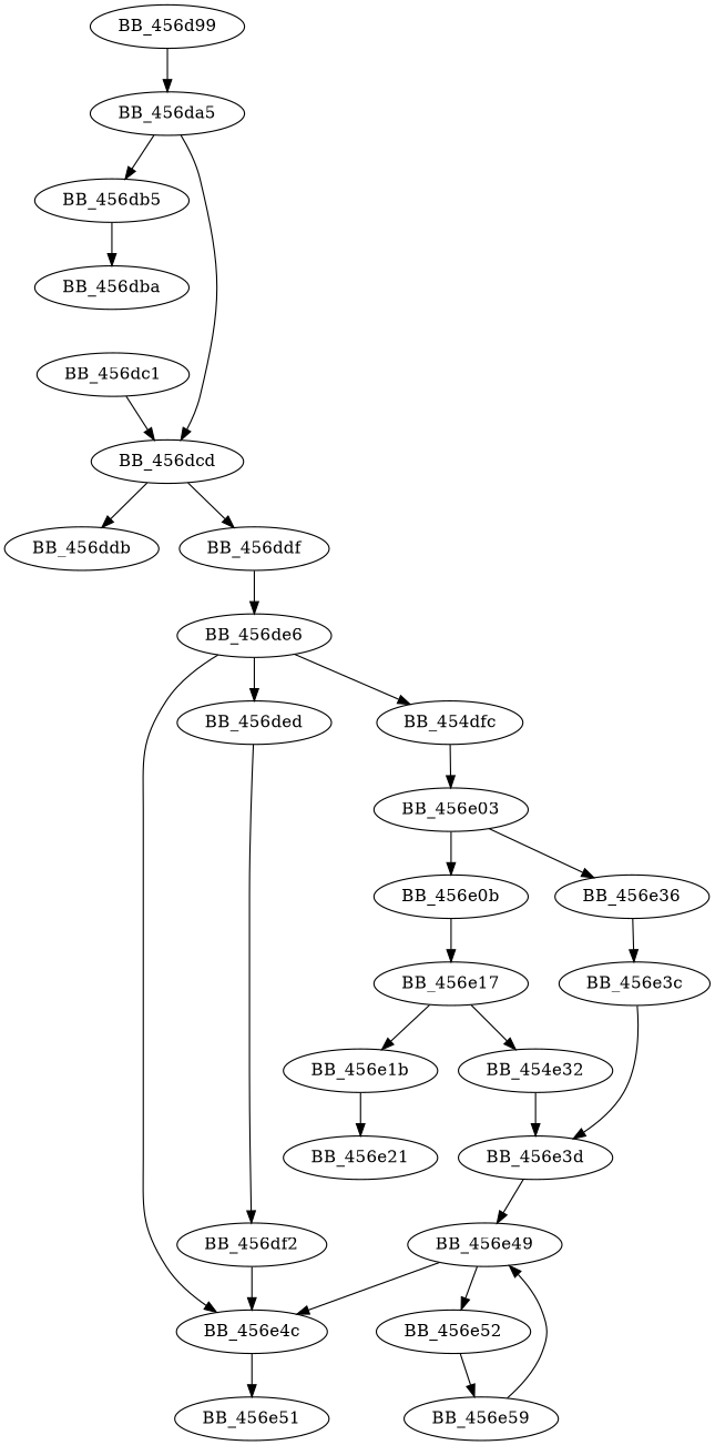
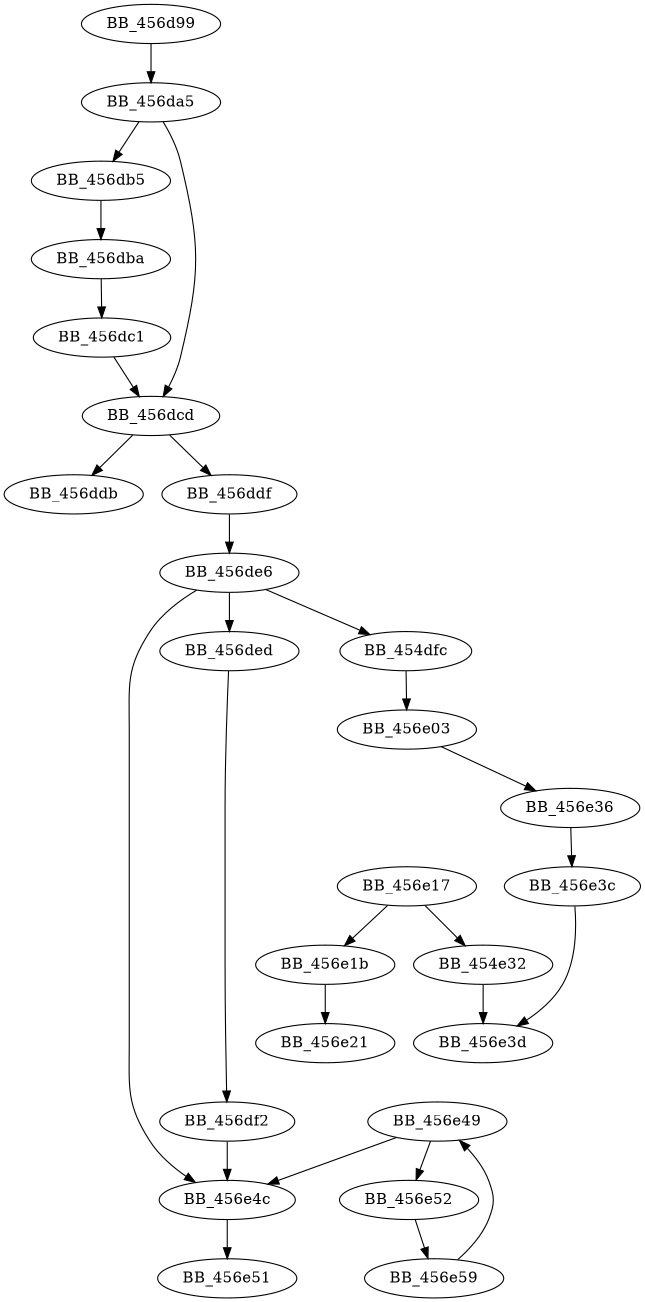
  digraph {
    BB_456d99
    BB_456da5
    BB_456db5
    BB_456dcd
    BB_456dba
    BB_456ddb
    BB_456ddf
    BB_456dc1
    BB_456de6
    BB_456e4c
    BB_456e51
    BB_456ded
    n13 [label=BB_454dfc]
    BB_456df2
    BB_456e03
-   BB_456e0b
    BB_456e36
    BB_456e17
    BB_456e3c
    BB_456e1b
    n21 [label=BB_454e32]
    BB_456e3d
    BB_456e21
    BB_456e49
    BB_456e52
    BB_456e59
    BB_456d99 -> BB_456da5
    BB_456da5 -> BB_456db5
    BB_456da5 -> BB_456dcd
    BB_456db5 -> BB_456dba
    BB_456dcd -> BB_456ddb
    BB_456dcd -> BB_456ddf
+   BB_456dba -> BB_456dc1
    BB_456ddf -> BB_456de6
    BB_456dc1 -> BB_456dcd
    BB_456de6 -> BB_456e4c
    BB_456de6 -> BB_456ded
    BB_456de6 -> n13
    BB_456e4c -> BB_456e51
    BB_456ded -> BB_456df2
    n13 -> BB_456e03
    BB_456df2 -> BB_456e4c
-   BB_456e03 -> BB_456e0b
    BB_456e03 -> BB_456e36
-   BB_456e0b -> BB_456e17
    BB_456e36 -> BB_456e3c
    BB_456e17 -> BB_456e1b
    BB_456e17 -> n21
    BB_456e3c -> BB_456e3d
    BB_456e1b -> BB_456e21
    n21 -> BB_456e3d
-   BB_456e3d -> BB_456e49
    BB_456e49 -> BB_456e4c
    BB_456e49 -> BB_456e52
    BB_456e52 -> BB_456e59
    BB_456e59 -> BB_456e49
  }
